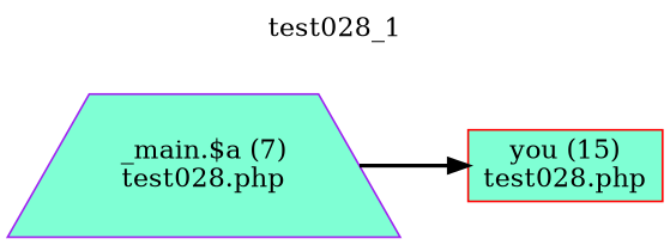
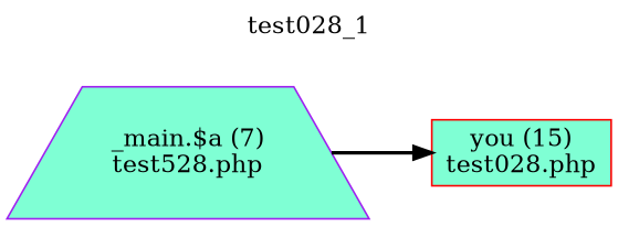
  digraph {
    label=test028_1
    labelloc=t
    rankdir=LR
    node [style=filled fillcolor=aquamarine]
-   n1 [label="_main.$a (7)\ntest028.php" shape=trapezium color=purple]
+   n1 [label="_main.$a (7)\ntest528.php" shape=trapezium color=purple]
    n2 [label="you (15)\ntest028.php" shape=box color=red]
    n1 -> n2 [style=bold]
  }
